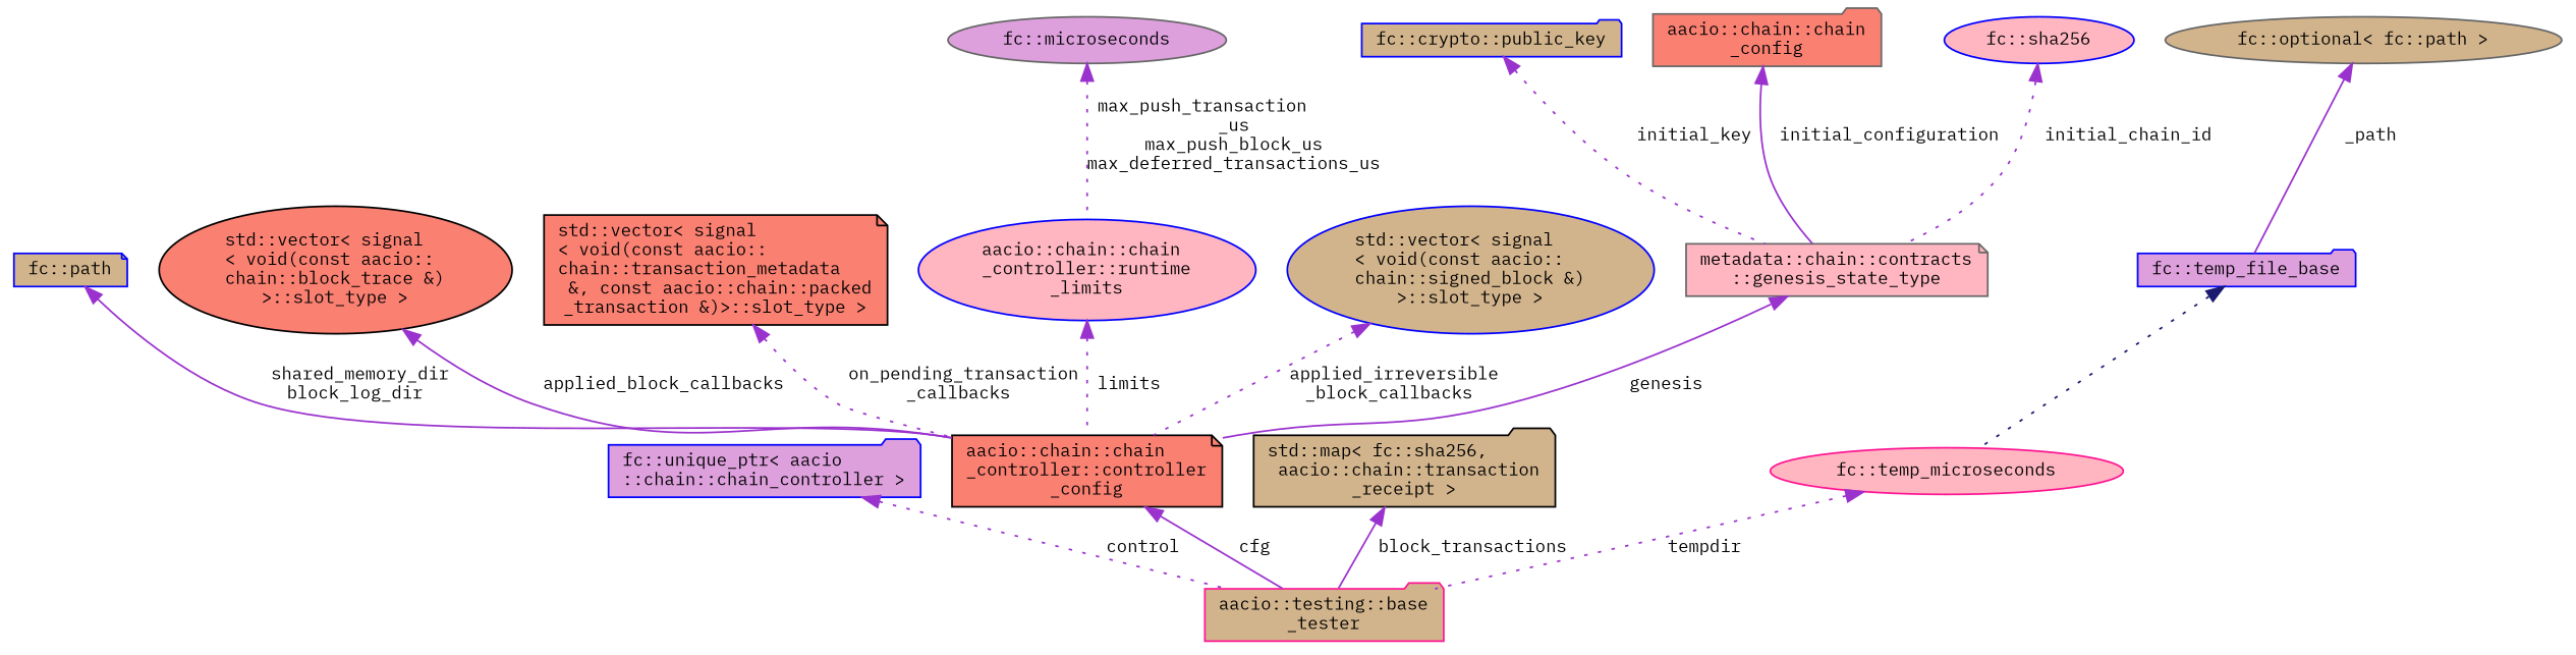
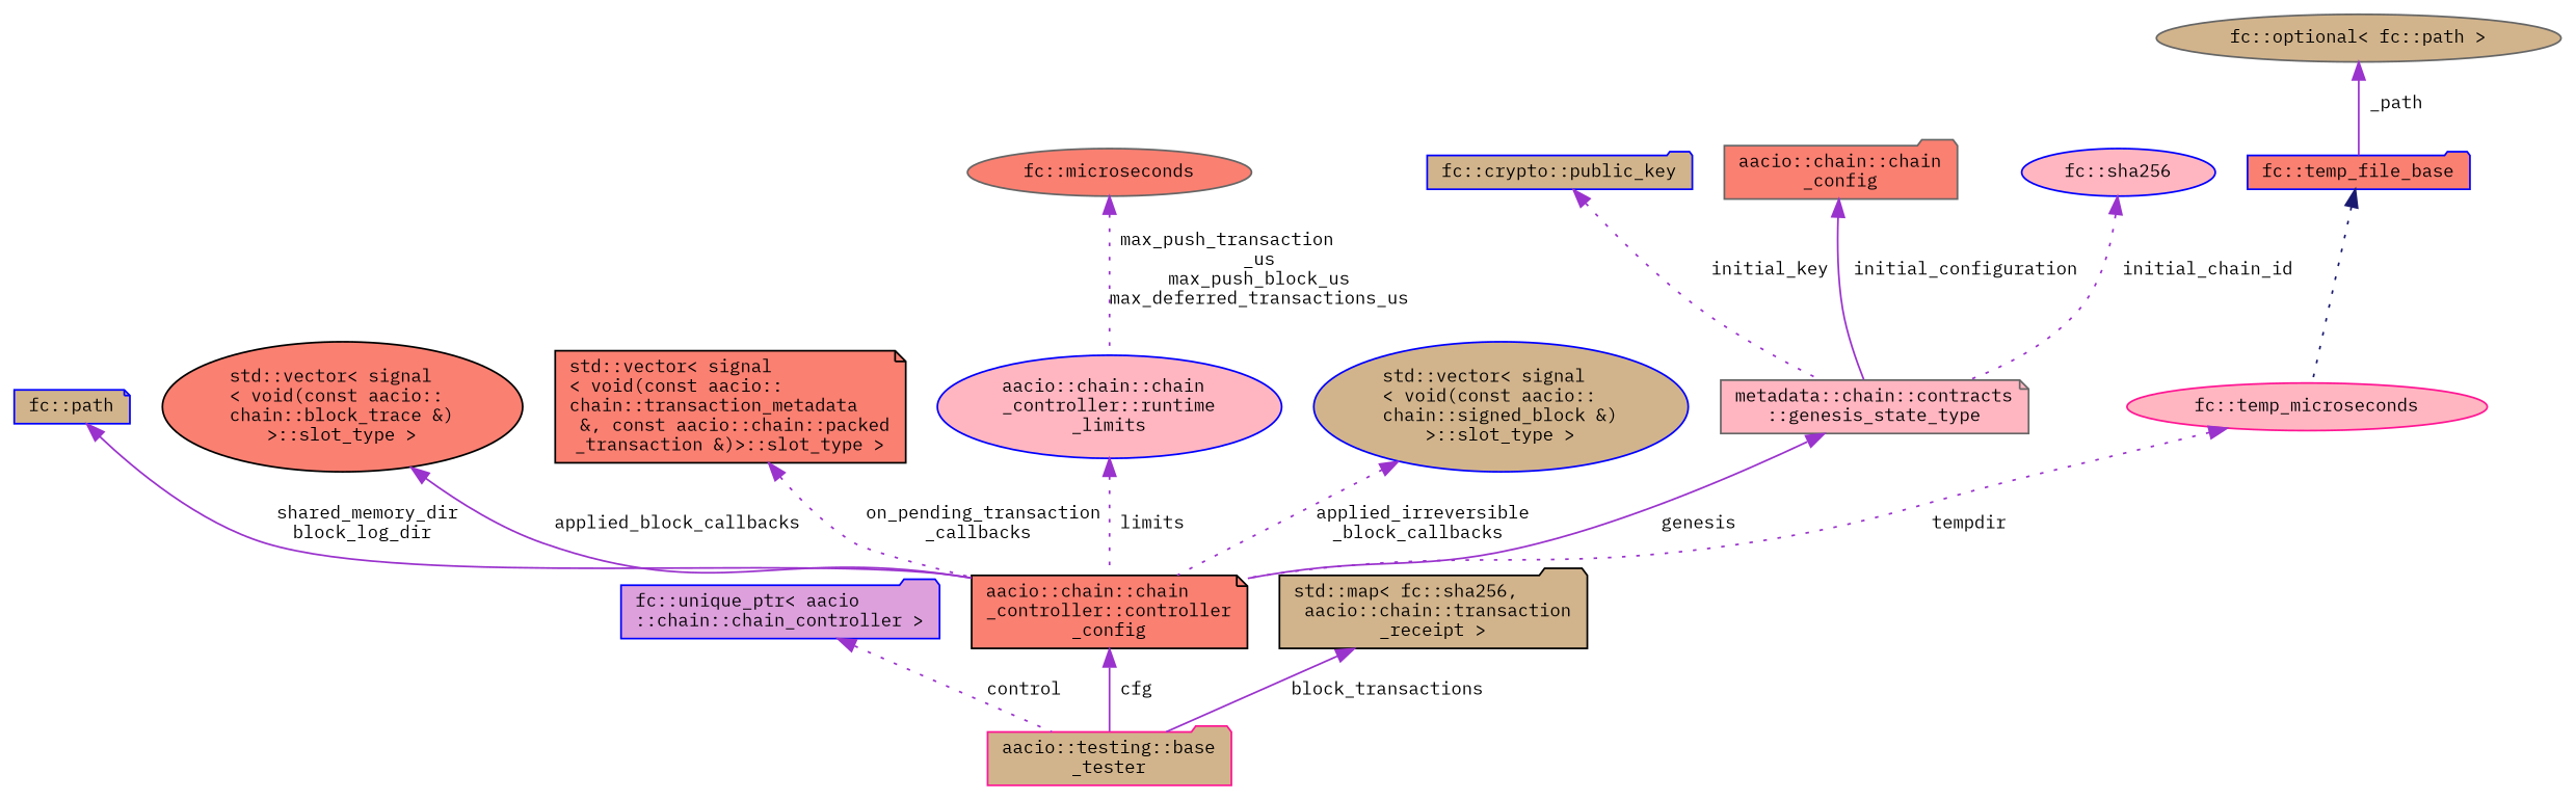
  digraph {
    fontname="IBM Plex Mono"
    rankdir=TB
    node [color=blue fillcolor=tan fontname="IBM Plex Mono" fontsize=10 shape=ellipse style=filled]
    edge [color=darkorchid3 dir=back fontname="IBM Plex Mono" fontsize=10 labelfontname=Helvetica labelfontsize=10 style=dotted]
    n1 [color=deeppink fontcolor=black height=0.2 label="aacio::testing::base\l_tester" shape=folder width=0.4]
    n2 [fillcolor=plum height=0.2 label="fc::unique_ptr\< aacio\l::chain::chain_controller \>" shape=folder width=0.4]
    n3 [color=black fillcolor=salmon height=0.2 label="aacio::chain::chain\l_controller::controller\l_config" shape=note width=0.4]
    n4 [height=0.2 label="fc::path" shape=note width=0.4]
    n5 [color=black fillcolor=salmon height=0.2 label="std::vector\< signal\l\< void(const aacio::\lchain::block_trace &)\l\>::slot_type \>" width=0.4]
    n6 [color=black fillcolor=salmon height=0.2 label="std::vector\< signal\l\< void(const aacio::\lchain::transaction_metadata\l &, const aacio::chain::packed\l_transaction &)\>::slot_type \>" shape=note width=0.4]
    n7 [fillcolor=lightpink height=0.2 label="aacio::chain::chain\l_controller::runtime\l_limits" width=0.4]
-   n8 [color=gray40 fillcolor=plum height=0.2 label="fc::microseconds" width=0.4]
+   n8 [color=gray40 fillcolor=salmon height=0.2 label="fc::microseconds" width=0.4]
    n9 [height=0.2 label="std::vector\< signal\l\< void(const aacio::\lchain::signed_block &)\l\>::slot_type \>" width=0.4]
    n10 [color=gray40 fillcolor=lightpink height=0.2 label="metadata::chain::contracts\l::genesis_state_type" shape=note width=0.4]
    n11 [height=0.2 label="fc::crypto::public_key" shape=folder width=0.4]
    n12 [color=gray40 fillcolor=salmon height=0.2 label="aacio::chain::chain\l_config" shape=folder width=0.4]
    n13 [fillcolor=lightpink height=0.2 label="fc::sha256" width=0.4]
    n14 [color=black height=0.2 label="std::map\< fc::sha256,\l aacio::chain::transaction\l_receipt \>" shape=folder width=0.4]
    n15 [color=deeppink fillcolor=lightpink height=0.2 label="fc::temp_microseconds" width=0.4]
-   n16 [fillcolor=plum height=0.2 label="fc::temp_file_base" shape=folder width=0.4]
+   n16 [fillcolor=salmon height=0.2 label="fc::temp_file_base" shape=folder width=0.4]
    n17 [color=gray40 height=0.2 label="fc::optional\< fc::path \>" width=0.4]
    n2 -> n1 [label=" control"]
    n3 -> n1 [label=" cfg" style=solid]
    n4 -> n3 [label=" shared_memory_dir\nblock_log_dir" style=solid]
    n5 -> n3 [label=" applied_block_callbacks" style=solid]
    n6 -> n3 [label=" on_pending_transaction\l_callbacks"]
    n7 -> n3 [label=" limits"]
    n8 -> n7 [label=" max_push_transaction\l_us\nmax_push_block_us\nmax_deferred_transactions_us"]
    n9 -> n3 [label=" applied_irreversible\l_block_callbacks"]
    n10 -> n3 [label=" genesis" style=solid]
    n11 -> n10 [label=" initial_key"]
    n12 -> n10 [label=" initial_configuration" style=solid]
    n13 -> n10 [label=" initial_chain_id"]
    n14 -> n1 [label=" block_transactions" style=solid]
-   n15 -> n1 [label=" tempdir"]
+   n15 -> n3 [label=" tempdir"]
    n16 -> n15 [color=midnightblue]
    n17 -> n16 [label=" _path" style=solid]
  }
